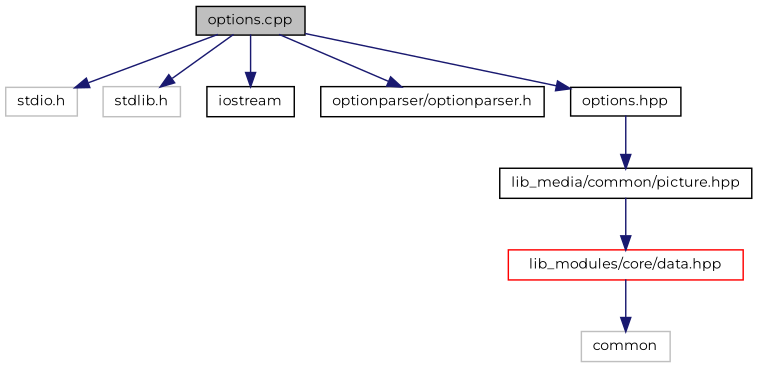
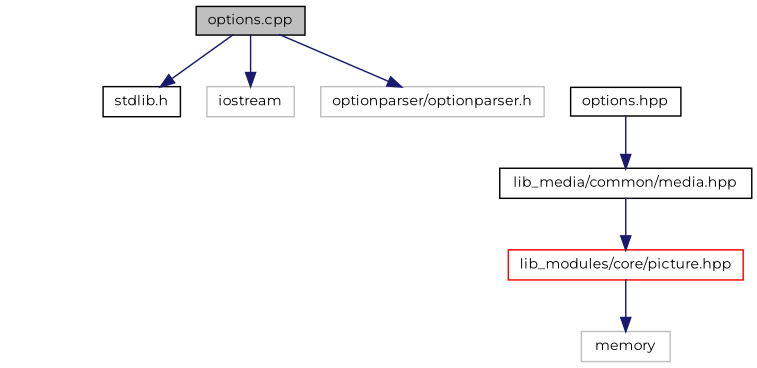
  digraph {
    fontname=Montserrat
    node [color=grey75 fillcolor=white fontname=Montserrat fontsize=10 shape=record style=filled]
    edge [color=midnightblue fontname=Montserrat fontsize=10 labelfontname=Helvetica labelfontsize=10 style=solid]
    n1 [color=black fillcolor=grey75 fontcolor=black height=0.2 label="options.cpp" width=0.4]
-   n2 [height=0.2 label="stdio.h" width=0.4]
-   n3 [height=0.2 label="stdlib.h" width=0.4]
-   n4 [color=black height=0.2 label=iostream width=0.4]
-   n5 [color=black height=0.2 label="optionparser/optionparser.h" width=0.4]
+   n3 [color=black height=0.2 label="stdlib.h" width=0.4]
+   n4 [height=0.2 label=iostream width=0.4]
+   n5 [height=0.2 label="optionparser/optionparser.h" width=0.4]
    n6 [color=black height=0.2 label="options.hpp" width=0.4]
-   n7 [height=0.2 label=common width=0.4]
-   n8 [color=black height=0.2 label="lib_media/common/picture.hpp" width=0.4]
-   n9 [color=red height=0.2 label="lib_modules/core/data.hpp" width=0.4]
-   n1 -> n2
+   n7 [height=0.2 label=memory width=0.4]
+   n8 [color=black height=0.2 label="lib_media/common/media.hpp" width=0.4]
+   n9 [color=red height=0.2 label="lib_modules/core/picture.hpp" width=0.4]
    n1 -> n3
    n1 -> n4
    n1 -> n5
-   n1 -> n6
    n6 -> n8
    n8 -> n9
    n9 -> n7
  }
